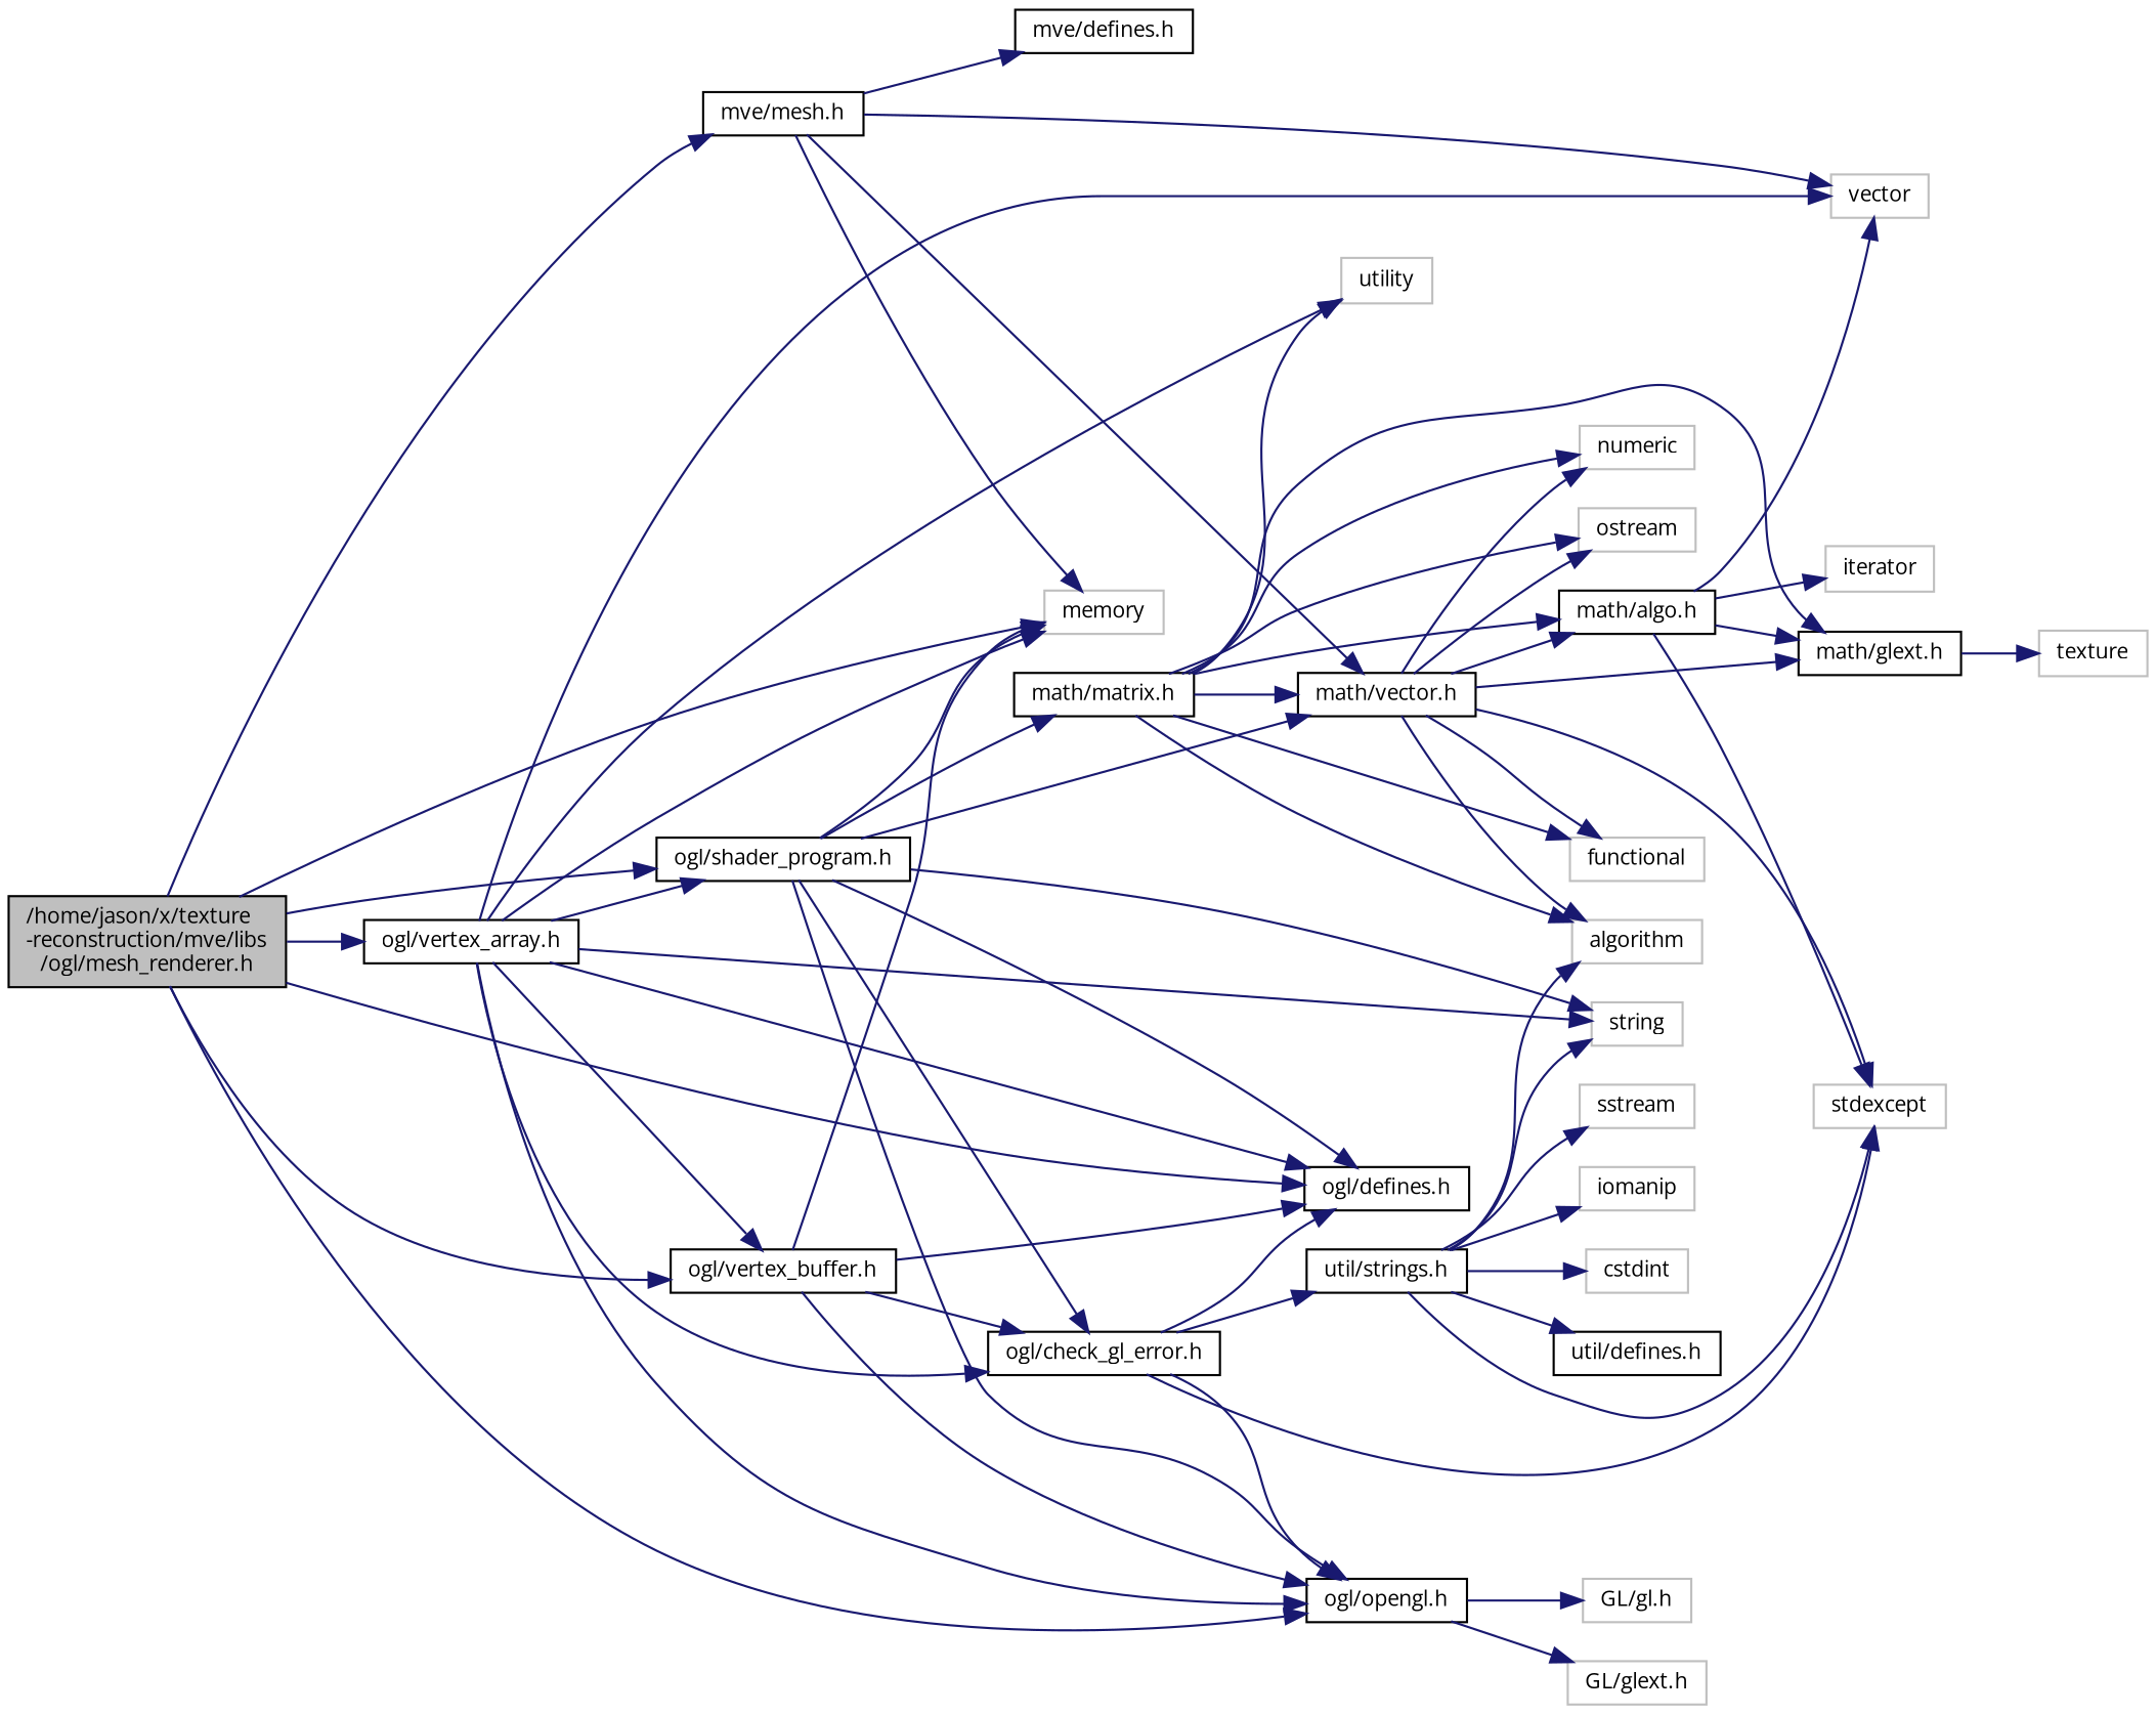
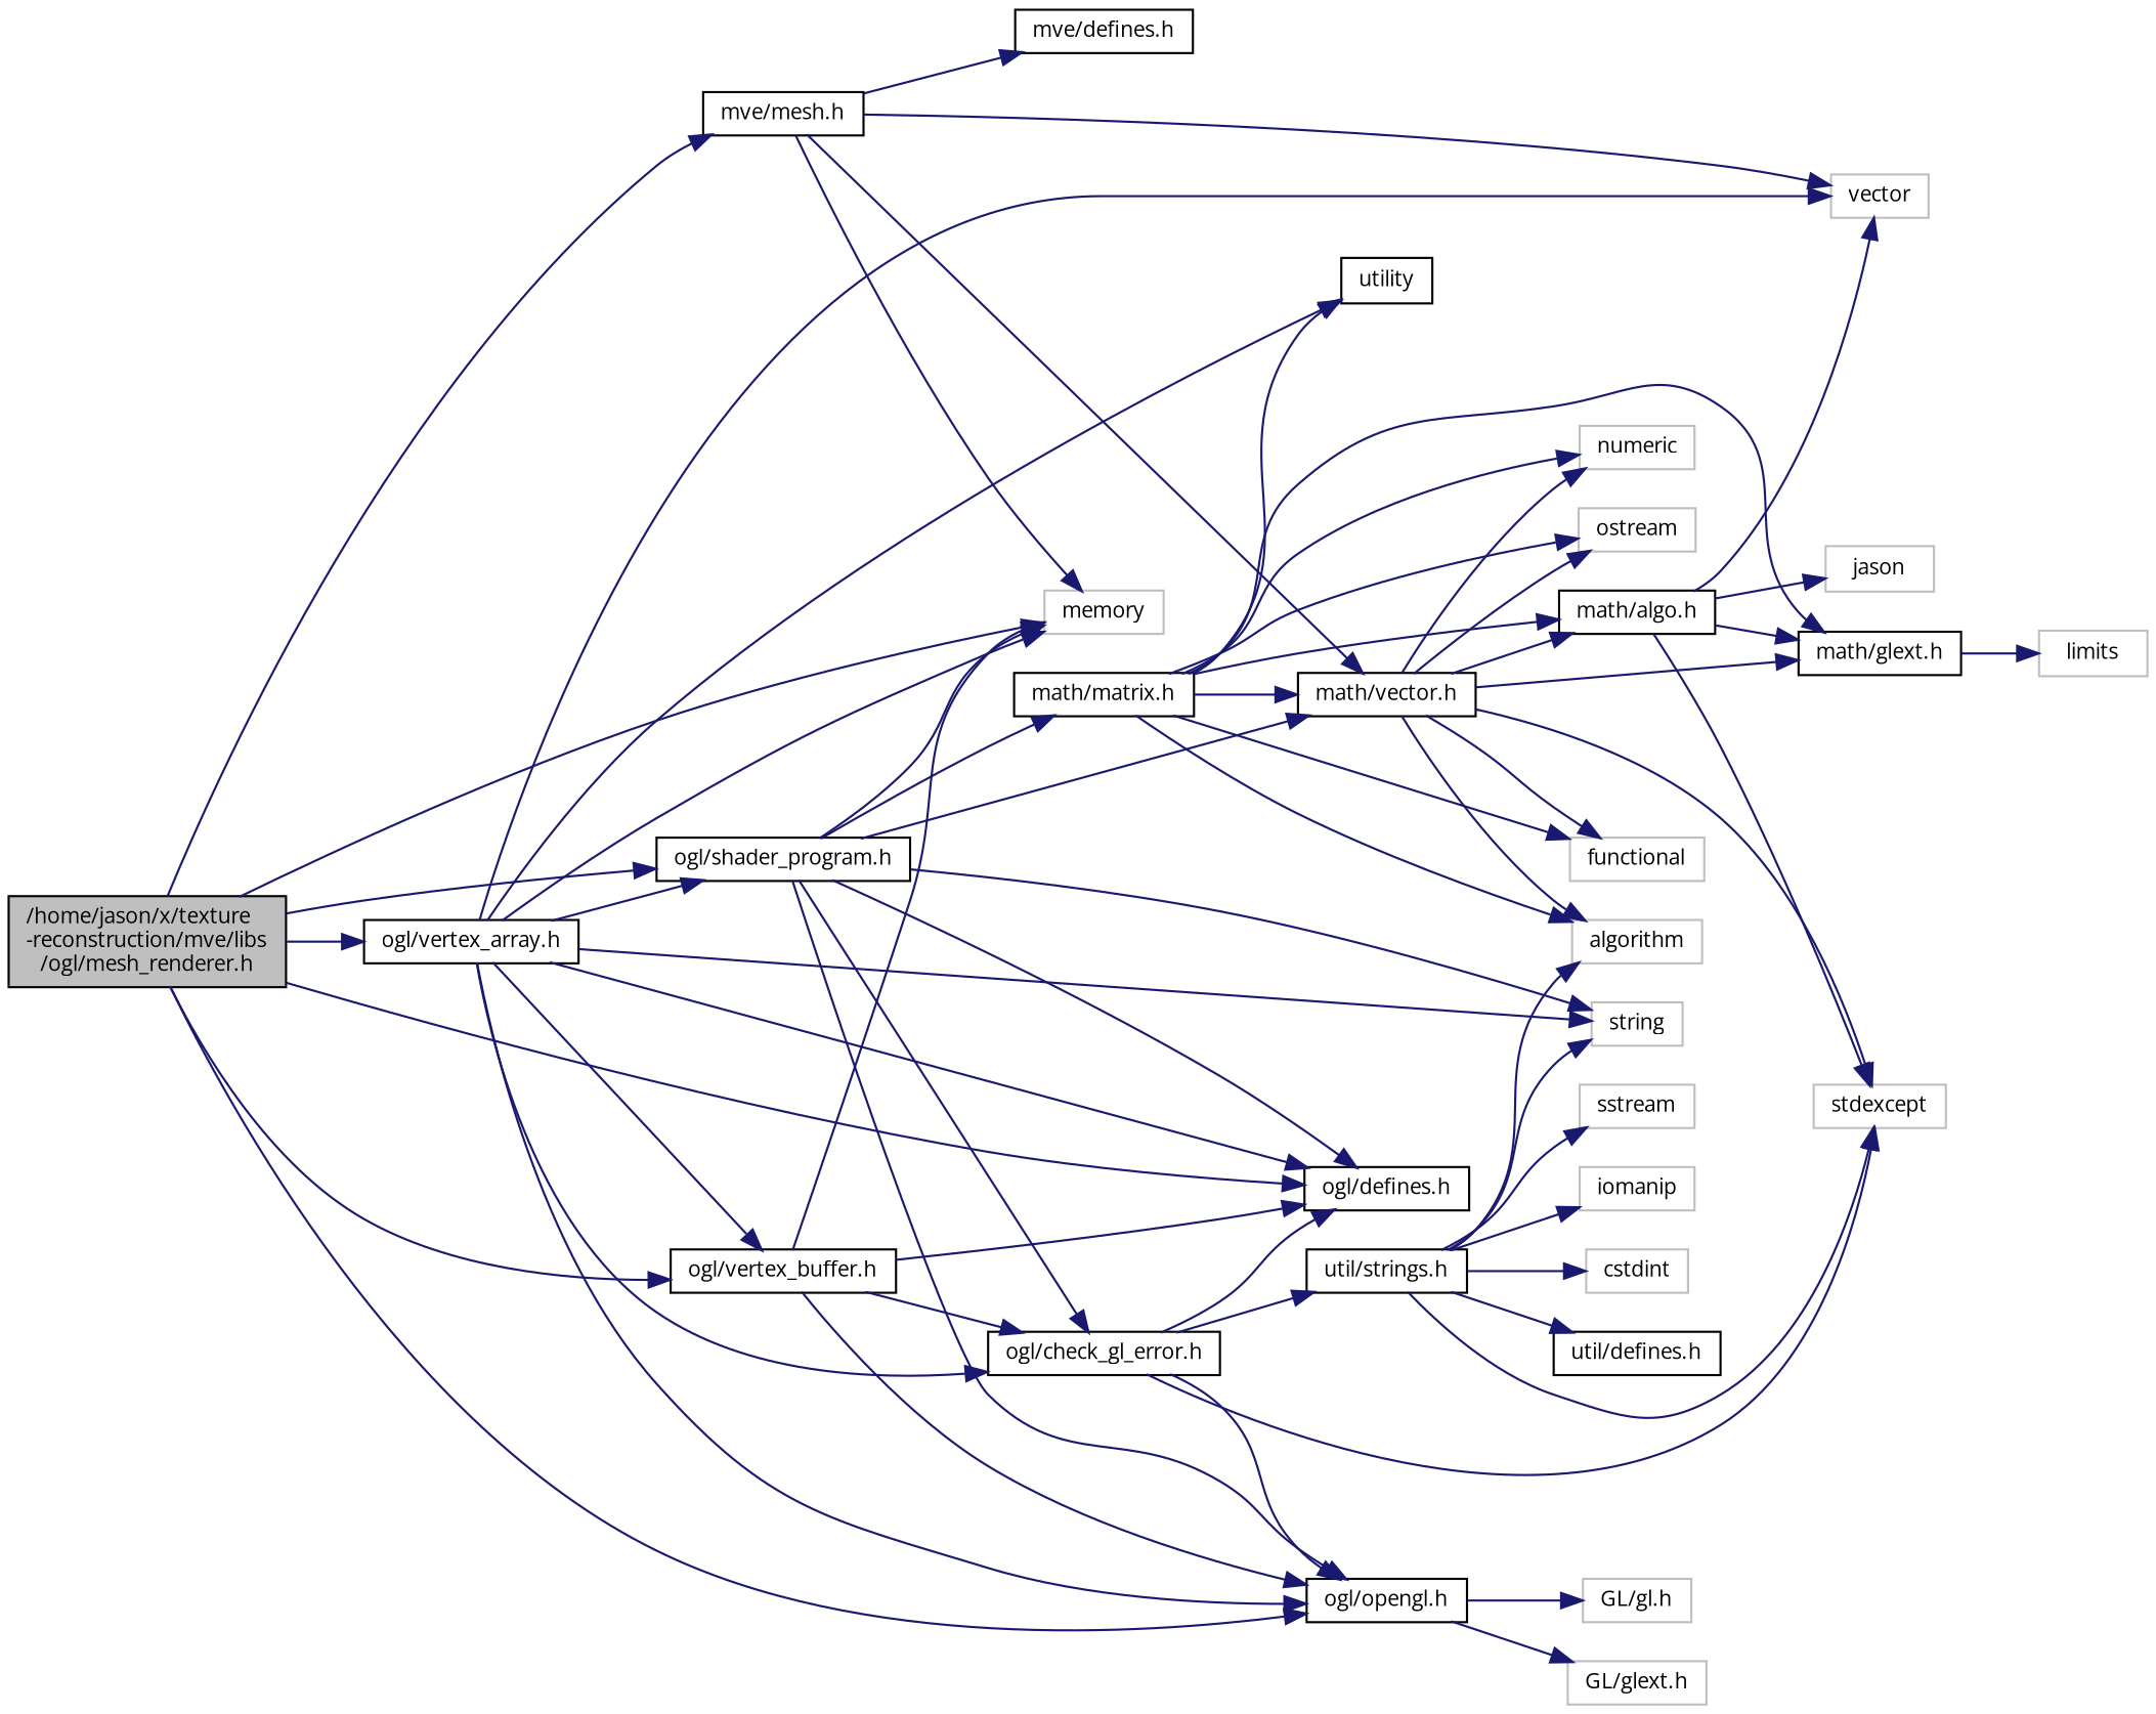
  digraph {
    fontname="Open Sans"
    rankdir=LR
    node [color=grey75 fillcolor=white fontname="Open Sans" fontsize=10 shape=record style=filled]
    edge [color=midnightblue fontname="Open Sans" fontsize=10 labelfontname=FreeSans labelfontsize=10 style=solid]
    n1 [color=black fillcolor=grey75 fontcolor=black height=0.2 label="/home/jason/x/texture\l-reconstruction/mve/libs\l/ogl/mesh_renderer.h" width=0.4]
    n2 [height=0.2 label=memory width=0.4]
    n3 [color=black height=0.2 label="mve/mesh.h" width=0.4]
    n4 [color=black height=0.2 label="ogl/defines.h" width=0.4]
    n5 [color=black height=0.2 label="ogl/opengl.h" width=0.4]
    n6 [color=black height=0.2 label="ogl/shader_program.h" width=0.4]
    n7 [color=black height=0.2 label="ogl/vertex_array.h" width=0.4]
    n8 [color=black height=0.2 label="ogl/vertex_buffer.h" width=0.4]
    n9 [height=0.2 label=vector width=0.4]
    n10 [color=black height=0.2 label="math/vector.h" width=0.4]
    n11 [color=black height=0.2 label="mve/defines.h" width=0.4]
    n12 [height=0.2 label="GL/gl.h" width=0.4]
    n13 [height=0.2 label="GL/glext.h" width=0.4]
    n14 [height=0.2 label=string width=0.4]
    n15 [color=black height=0.2 label="math/matrix.h" width=0.4]
    n16 [color=black height=0.2 label="ogl/check_gl_error.h" width=0.4]
-   n17 [height=0.2 label=utility width=0.4]
+   n17 [color=black height=0.2 label=utility width=0.4]
    n18 [height=0.2 label=algorithm width=0.4]
    n19 [height=0.2 label=functional width=0.4]
    n20 [height=0.2 label=stdexcept width=0.4]
    n21 [height=0.2 label=numeric width=0.4]
    n22 [height=0.2 label=ostream width=0.4]
    n23 [color=black height=0.2 label="math/glext.h" width=0.4]
    n24 [color=black height=0.2 label="math/algo.h" width=0.4]
-   n25 [height=0.2 label=texture width=0.4]
-   n26 [height=0.2 label=iterator width=0.4]
+   n25 [height=0.2 label=limits width=0.4]
+   n26 [height=0.2 label=jason width=0.4]
    n27 [color=black height=0.2 label="util/strings.h" width=0.4]
    n28 [height=0.2 label=sstream width=0.4]
    n29 [height=0.2 label=iomanip width=0.4]
    n30 [height=0.2 label=cstdint width=0.4]
    n31 [color=black height=0.2 label="util/defines.h" width=0.4]
    n1 -> n2
    n1 -> n3
    n1 -> n4
    n1 -> n5
    n1 -> n6
    n1 -> n7
    n1 -> n8
    n3 -> n2
    n3 -> n9
    n3 -> n10
    n3 -> n11
    n5 -> n12
    n5 -> n13
    n6 -> n2
    n6 -> n4
    n6 -> n5
    n6 -> n10
    n6 -> n14
    n6 -> n15
    n6 -> n16
    n7 -> n2
    n7 -> n4
    n7 -> n5
    n7 -> n6
    n7 -> n8
    n7 -> n9
    n7 -> n14
    n7 -> n16
    n7 -> n17
    n8 -> n2
    n8 -> n4
    n8 -> n5
    n8 -> n16
    n10 -> n18
    n10 -> n19
    n10 -> n20
    n10 -> n21
    n10 -> n22
    n10 -> n23
    n10 -> n24
    n15 -> n10
    n15 -> n17
    n15 -> n18
    n15 -> n19
    n15 -> n21
    n15 -> n22
    n15 -> n23
    n15 -> n24
    n16 -> n4
    n16 -> n5
    n16 -> n20
    n16 -> n27
    n23 -> n25
    n24 -> n9
    n24 -> n20
    n24 -> n23
    n24 -> n26
    n27 -> n14
    n27 -> n18
    n27 -> n20
    n27 -> n28
    n27 -> n29
    n27 -> n30
    n27 -> n31
  }
